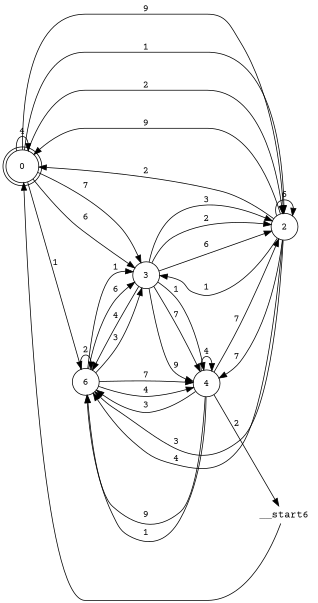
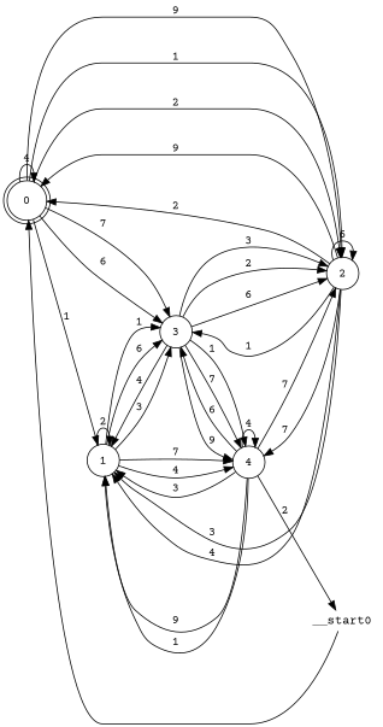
  digraph {
    fontname="Courier Prime"
    rankdir=LR
    node [fontname="Courier Prime" shape=circle]
    edge [fontname="Courier Prime"]
    n1 [label=0 shape=doublecircle]
-   n2 [label=6]
+   n2 [label=1]
    n3 [label=2]
    n4 [label=3]
    n5 [label=4]
-   __start0 [height=0 shape=none width=0 label=__start6]
+   __start0 [height=0 shape=none width=0]
    n1 -> n1 [label=4]
    n1 -> n2 [label=1]
    n1 -> n3 [label=9]
    n1 -> n3 [label=1]
    n1 -> n3 [label=2]
    n1 -> n4 [label=7]
    n1 -> n4 [label=6]
    n2 -> n2 [label=2]
    n2 -> n4 [label=3]
    n2 -> n4 [label=1]
    n2 -> n4 [label=6]
    n2 -> n5 [label=7]
    n2 -> n5 [label=4]
    n3 -> n1 [label=9]
    n3 -> n1 [label=2]
    n3 -> n2 [label=3]
    n3 -> n2 [label=4]
    n3 -> n3 [label=6]
    n3 -> n4 [label=1]
    n3 -> n5 [label=7]
    n4 -> n2 [label=4]
    n4 -> n3 [label=3]
    n4 -> n3 [label=2]
    n4 -> n3 [label=6]
    n4 -> n5 [label=9]
    n4 -> n5 [label=1]
    n4 -> n5 [label=7]
    n5 -> n2 [label=3]
    n5 -> n2 [label=9]
    n5 -> n2 [label=1]
    n5 -> n3 [label=7]
+   n5 -> n4 [label=6]
    n5 -> n5 [label=4]
    n5 -> __start0 [label=2]
    __start0 -> n1
  }
